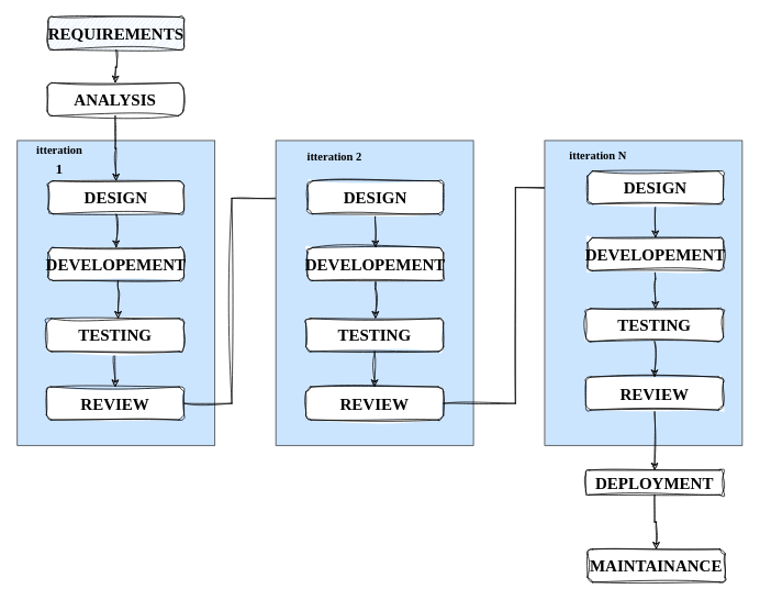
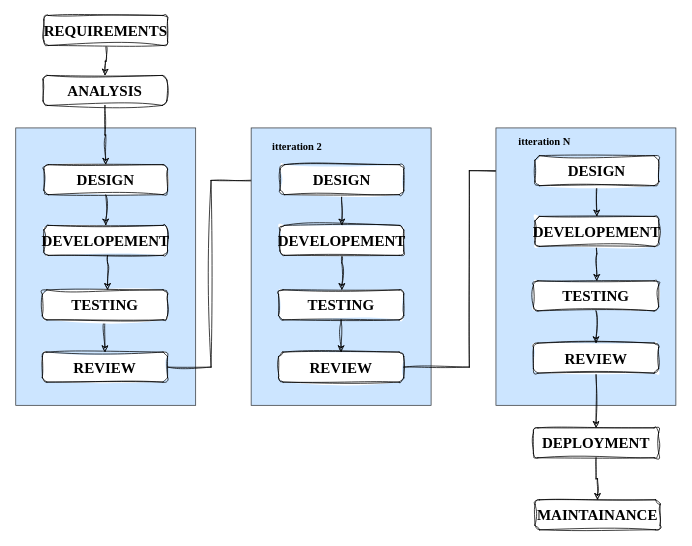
  <mxCell id="0" />
  <mxCell id="1" parent="0" />
  <mxCell id="2" value="" style="whiteSpace=wrap;html=1;hachureGap=4;fontFamily=Architects Daughter;fontSource=https%3A%2F%2Ffonts.googleapis.com%2Fcss%3Ffamily%3DArchitects%2BDaughter;fontSize=20;strokeColor=#36393d;fillColor=#cce5ff;rounded=0;glass=0;" vertex="1" parent="1"><mxGeometry x="20.5" y="170" width="240" height="370" as="geometry" /></mxCell>
  <mxCell id="3" style="edgeStyle=orthogonalEdgeStyle;rounded=0;sketch=1;hachureGap=4;jiggle=2;curveFitting=1;orthogonalLoop=1;jettySize=auto;html=1;entryX=0;entryY=0.5;entryDx=0;entryDy=0;fontFamily=Architects Daughter;fontSource=https%3A%2F%2Ffonts.googleapis.com%2Fcss%3Ffamily%3DArchitects%2BDaughter;fontSize=16;" edge="1" parent="1" source="4" target="20"><mxGeometry relative="1" as="geometry"><Array as="points"><mxPoint x="281" y="489" /><mxPoint x="281" y="240" /></Array></mxGeometry></mxCell>
  <mxCell id="4" value="&lt;b&gt;REVIEW&lt;/b&gt;" style="rounded=1;whiteSpace=wrap;html=1;sketch=1;hachureGap=4;jiggle=2;curveFitting=1;fontFamily=Architects Daughter;fontSource=https%3A%2F%2Ffonts.googleapis.com%2Fcss%3Ffamily%3DArchitects%2BDaughter;fontSize=20;" vertex="1" parent="1"><mxGeometry x="56" y="469" width="167" height="40" as="geometry" /></mxCell>
  <mxCell id="5" value="" style="edgeStyle=orthogonalEdgeStyle;rounded=0;sketch=1;hachureGap=4;jiggle=2;curveFitting=1;orthogonalLoop=1;jettySize=auto;html=1;fontFamily=Architects Daughter;fontSource=https%3A%2F%2Ffonts.googleapis.com%2Fcss%3Ffamily%3DArchitects%2BDaughter;fontSize=16;" edge="1" parent="1" source="6" target="4"><mxGeometry relative="1" as="geometry" /></mxCell>
  <mxCell id="6" value="&lt;b&gt;TESTING&lt;/b&gt;" style="rounded=1;whiteSpace=wrap;html=1;sketch=1;hachureGap=4;jiggle=2;curveFitting=1;fontFamily=Architects Daughter;fontSource=https%3A%2F%2Ffonts.googleapis.com%2Fcss%3Ffamily%3DArchitects%2BDaughter;fontSize=20;" vertex="1" parent="1"><mxGeometry x="56" y="386" width="167" height="40" as="geometry" /></mxCell>
  <mxCell id="7" value="" style="edgeStyle=orthogonalEdgeStyle;rounded=0;sketch=1;hachureGap=4;jiggle=2;curveFitting=1;orthogonalLoop=1;jettySize=auto;html=1;fontFamily=Architects Daughter;fontSource=https%3A%2F%2Ffonts.googleapis.com%2Fcss%3Ffamily%3DArchitects%2BDaughter;fontSize=16;" edge="1" parent="1"><mxGeometry relative="1" as="geometry"><mxPoint x="143" y="340" as="sourcePoint" /><mxPoint x="143" y="386" as="targetPoint" /><Array as="points"><mxPoint x="143" y="350" /><mxPoint x="143" y="350" /></Array></mxGeometry></mxCell>
  <mxCell id="8" value="&lt;b&gt;DEVELOPEMENT&lt;/b&gt;" style="rounded=1;whiteSpace=wrap;html=1;sketch=1;hachureGap=4;jiggle=2;curveFitting=1;fontFamily=Architects Daughter;fontSource=https%3A%2F%2Ffonts.googleapis.com%2Fcss%3Ffamily%3DArchitects%2BDaughter;fontSize=20;" vertex="1" parent="1"><mxGeometry x="58" y="300" width="165" height="40" as="geometry" /></mxCell>
  <mxCell id="9" value="" style="edgeStyle=orthogonalEdgeStyle;rounded=0;sketch=1;hachureGap=4;jiggle=2;curveFitting=1;orthogonalLoop=1;jettySize=auto;html=1;fontFamily=Architects Daughter;fontSource=https%3A%2F%2Ffonts.googleapis.com%2Fcss%3Ffamily%3DArchitects%2BDaughter;fontSize=16;" edge="1" parent="1" source="10" target="8"><mxGeometry relative="1" as="geometry" /></mxCell>
  <mxCell id="10" value="&lt;b&gt;DESIGN&lt;/b&gt;" style="rounded=1;whiteSpace=wrap;html=1;sketch=1;hachureGap=4;jiggle=2;curveFitting=1;fontFamily=Architects Daughter;fontSource=https%3A%2F%2Ffonts.googleapis.com%2Fcss%3Ffamily%3DArchitects%2BDaughter;fontSize=20;" vertex="1" parent="1"><mxGeometry x="58" y="219" width="165" height="40" as="geometry" /></mxCell>
- <mxCell id="11" value="&lt;font style=&quot;&quot;&gt;&lt;b style=&quot;&quot;&gt;&lt;font style=&quot;font-size: 14px;&quot;&gt;itteration &lt;/font&gt;&lt;span style=&quot;font-size: 18px;&quot;&gt;1&lt;/span&gt;&lt;/b&gt;&lt;/font&gt;" style="text;html=1;strokeColor=none;fillColor=none;align=center;verticalAlign=middle;whiteSpace=wrap;rounded=0;fontSize=20;fontFamily=Architects Daughter;" vertex="1" parent="1"><mxGeometry x="37" y="177" width="70" height="30" as="geometry" /></mxCell>
  <mxCell id="12" value="" style="whiteSpace=wrap;html=1;hachureGap=4;fontFamily=Architects Daughter;fontSource=https%3A%2F%2Ffonts.googleapis.com%2Fcss%3Ffamily%3DArchitects%2BDaughter;fontSize=20;strokeColor=#36393d;fillColor=#cce5ff;rounded=0;glass=0;" vertex="1" parent="1"><mxGeometry x="334.5" y="170" width="240" height="370" as="geometry" /></mxCell>
  <mxCell id="13" style="edgeStyle=orthogonalEdgeStyle;rounded=0;sketch=1;hachureGap=4;jiggle=2;curveFitting=1;orthogonalLoop=1;jettySize=auto;html=1;entryX=0;entryY=0.5;entryDx=0;entryDy=0;fontFamily=Architects Daughter;fontSource=https%3A%2F%2Ffonts.googleapis.com%2Fcss%3Ffamily%3DArchitects%2BDaughter;fontSize=16;" edge="1" parent="1" source="14" target="29"><mxGeometry relative="1" as="geometry" /></mxCell>
  <mxCell id="14" value="&lt;b&gt;REVIEW&lt;/b&gt;" style="rounded=1;whiteSpace=wrap;html=1;sketch=1;hachureGap=4;jiggle=2;curveFitting=1;fontFamily=Architects Daughter;fontSource=https%3A%2F%2Ffonts.googleapis.com%2Fcss%3Ffamily%3DArchitects%2BDaughter;fontSize=20;" vertex="1" parent="1"><mxGeometry x="371" y="469" width="167" height="40" as="geometry" /></mxCell>
  <mxCell id="15" value="" style="edgeStyle=orthogonalEdgeStyle;rounded=0;sketch=1;hachureGap=4;jiggle=2;curveFitting=1;orthogonalLoop=1;jettySize=auto;html=1;fontFamily=Architects Daughter;fontSource=https%3A%2F%2Ffonts.googleapis.com%2Fcss%3Ffamily%3DArchitects%2BDaughter;fontSize=16;" edge="1" parent="1" source="16" target="14"><mxGeometry relative="1" as="geometry" /></mxCell>
  <mxCell id="16" value="&lt;b&gt;TESTING&lt;/b&gt;" style="rounded=1;whiteSpace=wrap;html=1;sketch=1;hachureGap=4;jiggle=2;curveFitting=1;fontFamily=Architects Daughter;fontSource=https%3A%2F%2Ffonts.googleapis.com%2Fcss%3Ffamily%3DArchitects%2BDaughter;fontSize=20;" vertex="1" parent="1"><mxGeometry x="371" y="386" width="167" height="40" as="geometry" /></mxCell>
  <mxCell id="17" value="" style="edgeStyle=orthogonalEdgeStyle;rounded=0;sketch=1;hachureGap=4;jiggle=2;curveFitting=1;orthogonalLoop=1;jettySize=auto;html=1;fontFamily=Architects Daughter;fontSource=https%3A%2F%2Ffonts.googleapis.com%2Fcss%3Ffamily%3DArchitects%2BDaughter;fontSize=16;" edge="1" parent="1" source="18" target="16"><mxGeometry relative="1" as="geometry"><Array as="points"><mxPoint x="455" y="350" /><mxPoint x="455" y="350" /></Array></mxGeometry></mxCell>
  <mxCell id="18" value="&lt;b&gt;DEVELOPEMENT&lt;/b&gt;" style="rounded=1;whiteSpace=wrap;html=1;sketch=1;hachureGap=4;jiggle=2;curveFitting=1;fontFamily=Architects Daughter;fontSource=https%3A%2F%2Ffonts.googleapis.com%2Fcss%3Ffamily%3DArchitects%2BDaughter;fontSize=20;" vertex="1" parent="1"><mxGeometry x="373" y="300" width="165" height="40" as="geometry" /></mxCell>
  <mxCell id="19" value="" style="edgeStyle=orthogonalEdgeStyle;rounded=0;sketch=1;hachureGap=4;jiggle=2;curveFitting=1;orthogonalLoop=1;jettySize=auto;html=1;fontFamily=Architects Daughter;fontSource=https%3A%2F%2Ffonts.googleapis.com%2Fcss%3Ffamily%3DArchitects%2BDaughter;fontSize=16;" edge="1" parent="1" source="20" target="18"><mxGeometry relative="1" as="geometry" /></mxCell>
  <mxCell id="20" value="&lt;b&gt;DESIGN&lt;/b&gt;" style="rounded=1;whiteSpace=wrap;html=1;sketch=1;hachureGap=4;jiggle=2;curveFitting=1;fontFamily=Architects Daughter;fontSource=https%3A%2F%2Ffonts.googleapis.com%2Fcss%3Ffamily%3DArchitects%2BDaughter;fontSize=20;" vertex="1" parent="1"><mxGeometry x="373" y="219" width="165" height="40" as="geometry" /></mxCell>
  <mxCell id="21" value="" style="whiteSpace=wrap;html=1;hachureGap=4;fontFamily=Architects Daughter;fontSource=https%3A%2F%2Ffonts.googleapis.com%2Fcss%3Ffamily%3DArchitects%2BDaughter;fontSize=20;strokeColor=#36393d;fillColor=#cce5ff;rounded=0;glass=0;" vertex="1" parent="1"><mxGeometry x="661" y="170" width="240" height="370" as="geometry" /></mxCell>
  <mxCell id="22" style="edgeStyle=orthogonalEdgeStyle;rounded=0;sketch=1;hachureGap=4;jiggle=2;curveFitting=1;orthogonalLoop=1;jettySize=auto;html=1;entryX=0.5;entryY=0;entryDx=0;entryDy=0;fontFamily=Architects Daughter;fontSource=https%3A%2F%2Ffonts.googleapis.com%2Fcss%3Ffamily%3DArchitects%2BDaughter;fontSize=16;" edge="1" parent="1" source="23" target="37"><mxGeometry relative="1" as="geometry" /></mxCell>
  <mxCell id="23" value="&lt;b&gt;REVIEW&lt;/b&gt;" style="rounded=1;whiteSpace=wrap;html=1;sketch=1;hachureGap=4;jiggle=2;curveFitting=1;fontFamily=Architects Daughter;fontSource=https%3A%2F%2Ffonts.googleapis.com%2Fcss%3Ffamily%3DArchitects%2BDaughter;fontSize=20;" vertex="1" parent="1"><mxGeometry x="711" y="457" width="167" height="40" as="geometry" /></mxCell>
  <mxCell id="24" value="" style="edgeStyle=orthogonalEdgeStyle;rounded=0;sketch=1;hachureGap=4;jiggle=2;curveFitting=1;orthogonalLoop=1;jettySize=auto;html=1;fontFamily=Architects Daughter;fontSource=https%3A%2F%2Ffonts.googleapis.com%2Fcss%3Ffamily%3DArchitects%2BDaughter;fontSize=16;" edge="1" parent="1" source="25" target="23"><mxGeometry relative="1" as="geometry" /></mxCell>
  <mxCell id="25" value="&lt;b&gt;TESTING&lt;/b&gt;" style="rounded=1;whiteSpace=wrap;html=1;sketch=1;hachureGap=4;jiggle=2;curveFitting=1;fontFamily=Architects Daughter;fontSource=https%3A%2F%2Ffonts.googleapis.com%2Fcss%3Ffamily%3DArchitects%2BDaughter;fontSize=20;" vertex="1" parent="1"><mxGeometry x="711" y="374" width="167" height="40" as="geometry" /></mxCell>
  <mxCell id="26" value="" style="edgeStyle=orthogonalEdgeStyle;rounded=0;sketch=1;hachureGap=4;jiggle=2;curveFitting=1;orthogonalLoop=1;jettySize=auto;html=1;fontFamily=Architects Daughter;fontSource=https%3A%2F%2Ffonts.googleapis.com%2Fcss%3Ffamily%3DArchitects%2BDaughter;fontSize=16;" edge="1" parent="1" source="27" target="25"><mxGeometry relative="1" as="geometry"><Array as="points"><mxPoint x="795" y="338" /><mxPoint x="795" y="338" /></Array></mxGeometry></mxCell>
  <mxCell id="27" value="&lt;b&gt;DEVELOPEMENT&lt;/b&gt;" style="rounded=1;whiteSpace=wrap;html=1;sketch=1;hachureGap=4;jiggle=2;curveFitting=1;fontFamily=Architects Daughter;fontSource=https%3A%2F%2Ffonts.googleapis.com%2Fcss%3Ffamily%3DArchitects%2BDaughter;fontSize=20;" vertex="1" parent="1"><mxGeometry x="713" y="288" width="165" height="40" as="geometry" /></mxCell>
  <mxCell id="28" value="" style="edgeStyle=orthogonalEdgeStyle;rounded=0;sketch=1;hachureGap=4;jiggle=2;curveFitting=1;orthogonalLoop=1;jettySize=auto;html=1;fontFamily=Architects Daughter;fontSource=https%3A%2F%2Ffonts.googleapis.com%2Fcss%3Ffamily%3DArchitects%2BDaughter;fontSize=16;" edge="1" parent="1" source="29" target="27"><mxGeometry relative="1" as="geometry" /></mxCell>
  <mxCell id="29" value="&lt;b&gt;DESIGN&lt;/b&gt;" style="rounded=1;whiteSpace=wrap;html=1;sketch=1;hachureGap=4;jiggle=2;curveFitting=1;fontFamily=Architects Daughter;fontSource=https%3A%2F%2Ffonts.googleapis.com%2Fcss%3Ffamily%3DArchitects%2BDaughter;fontSize=20;" vertex="1" parent="1"><mxGeometry x="713" y="207" width="165" height="40" as="geometry" /></mxCell>
- <mxCell id="30" value="&lt;font style=&quot;font-size: 14px;&quot;&gt;&lt;b&gt;itteration 2&lt;/b&gt;&lt;/font&gt;" style="text;html=1;strokeColor=none;fillColor=none;align=center;verticalAlign=middle;whiteSpace=wrap;rounded=0;fontSize=20;fontFamily=Architects Daughter;" vertex="1" parent="1"><mxGeometry x="361" y="172" width="90" height="30" as="geometry" /></mxCell>
+ <mxCell id="30" value="&lt;font style=&quot;font-size: 14px;&quot;&gt;&lt;b&gt;itteration 2&lt;/b&gt;&lt;/font&gt;" style="text;html=1;strokeColor=none;fillColor=none;align=center;verticalAlign=middle;whiteSpace=wrap;rounded=0;fontSize=20;fontFamily=Architects Daughter;" vertex="1" parent="1"><mxGeometry x="351" y="177" width="90" height="30" as="geometry" /></mxCell>
  <mxCell id="31" value="&lt;font style=&quot;font-size: 14px;&quot;&gt;&lt;b style=&quot;&quot;&gt;itteration N&lt;/b&gt;&lt;/font&gt;" style="text;html=1;strokeColor=none;fillColor=none;align=center;verticalAlign=middle;whiteSpace=wrap;rounded=0;fontSize=20;fontFamily=Architects Daughter;" vertex="1" parent="1"><mxGeometry x="681" y="170" width="90" height="30" as="geometry" /></mxCell>
  <mxCell id="32" style="edgeStyle=orthogonalEdgeStyle;rounded=0;sketch=1;hachureGap=4;jiggle=2;curveFitting=1;orthogonalLoop=1;jettySize=auto;html=1;entryX=0.5;entryY=0;entryDx=0;entryDy=0;fontFamily=Architects Daughter;fontSource=https%3A%2F%2Ffonts.googleapis.com%2Fcss%3Ffamily%3DArchitects%2BDaughter;fontSize=16;" edge="1" parent="1" source="33" target="10"><mxGeometry relative="1" as="geometry" /></mxCell>
  <mxCell id="33" value="&lt;b&gt;ANALYSIS&lt;/b&gt;" style="rounded=1;whiteSpace=wrap;html=1;sketch=1;hachureGap=4;jiggle=2;curveFitting=1;fontFamily=Architects Daughter;fontSource=https%3A%2F%2Ffonts.googleapis.com%2Fcss%3Ffamily%3DArchitects%2BDaughter;fontSize=20;" vertex="1" parent="1"><mxGeometry x="57" y="100" width="165" height="40" as="geometry" /></mxCell>
  <mxCell id="34" value="" style="edgeStyle=orthogonalEdgeStyle;rounded=0;sketch=1;hachureGap=4;jiggle=2;curveFitting=1;orthogonalLoop=1;jettySize=auto;html=1;fontFamily=Architects Daughter;fontSource=https%3A%2F%2Ffonts.googleapis.com%2Fcss%3Ffamily%3DArchitects%2BDaughter;fontSize=16;" edge="1" parent="1"><mxGeometry relative="1" as="geometry"><mxPoint x="140.5" y="60" as="sourcePoint" /><mxPoint x="139.5" y="100" as="targetPoint" /></mxGeometry></mxCell>
- <mxCell id="35" value="&lt;b&gt;REQUIREMENTS&lt;/b&gt;" style="rounded=1;whiteSpace=wrap;html=1;sketch=1;hachureGap=4;jiggle=2;curveFitting=1;fontFamily=Architects Daughter;fontSource=https%3A%2F%2Ffonts.googleapis.com%2Fcss%3Ffamily%3DArchitects%2BDaughter;fontSize=20;fillColor=#cce5ff;" vertex="1" parent="1"><mxGeometry x="58" y="20" width="165" height="40" as="geometry" /></mxCell>
+ <mxCell id="35" value="&lt;b&gt;REQUIREMENTS&lt;/b&gt;" style="rounded=1;whiteSpace=wrap;html=1;sketch=1;hachureGap=4;jiggle=2;curveFitting=1;fontFamily=Architects Daughter;fontSource=https%3A%2F%2Ffonts.googleapis.com%2Fcss%3Ffamily%3DArchitects%2BDaughter;fontSize=20;" vertex="1" parent="1"><mxGeometry x="58" y="20" width="165" height="40" as="geometry" /></mxCell>
  <mxCell id="36" style="edgeStyle=orthogonalEdgeStyle;rounded=0;sketch=1;hachureGap=4;jiggle=2;curveFitting=1;orthogonalLoop=1;jettySize=auto;html=1;entryX=0.5;entryY=0;entryDx=0;entryDy=0;fontFamily=Architects Daughter;fontSource=https%3A%2F%2Ffonts.googleapis.com%2Fcss%3Ffamily%3DArchitects%2BDaughter;fontSize=16;" edge="1" parent="1" source="37" target="38"><mxGeometry relative="1" as="geometry" /></mxCell>
- <mxCell id="37" value="&lt;b&gt;DEPLOYMENT&lt;/b&gt;" style="rounded=1;whiteSpace=wrap;html=1;sketch=1;hachureGap=4;jiggle=2;curveFitting=1;fontFamily=Architects Daughter;fontSource=https%3A%2F%2Ffonts.googleapis.com%2Fcss%3Ffamily%3DArchitects%2BDaughter;fontSize=20;" vertex="1" parent="1"><mxGeometry x="711" y="570" width="167" height="30" as="geometry" /></mxCell>
+ <mxCell id="37" value="&lt;b&gt;DEPLOYMENT&lt;/b&gt;" style="rounded=1;whiteSpace=wrap;html=1;sketch=1;hachureGap=4;jiggle=2;curveFitting=1;fontFamily=Architects Daughter;fontSource=https%3A%2F%2Ffonts.googleapis.com%2Fcss%3Ffamily%3DArchitects%2BDaughter;fontSize=20;" vertex="1" parent="1"><mxGeometry x="711" y="570" width="167" height="40" as="geometry" /></mxCell>
  <mxCell id="38" value="&lt;b&gt;MAINTAINANCE&lt;/b&gt;" style="rounded=1;whiteSpace=wrap;html=1;sketch=1;hachureGap=4;jiggle=2;curveFitting=1;fontFamily=Architects Daughter;fontSource=https%3A%2F%2Ffonts.googleapis.com%2Fcss%3Ffamily%3DArchitects%2BDaughter;fontSize=20;" vertex="1" parent="1"><mxGeometry x="713" y="666" width="167" height="40" as="geometry" /></mxCell>
